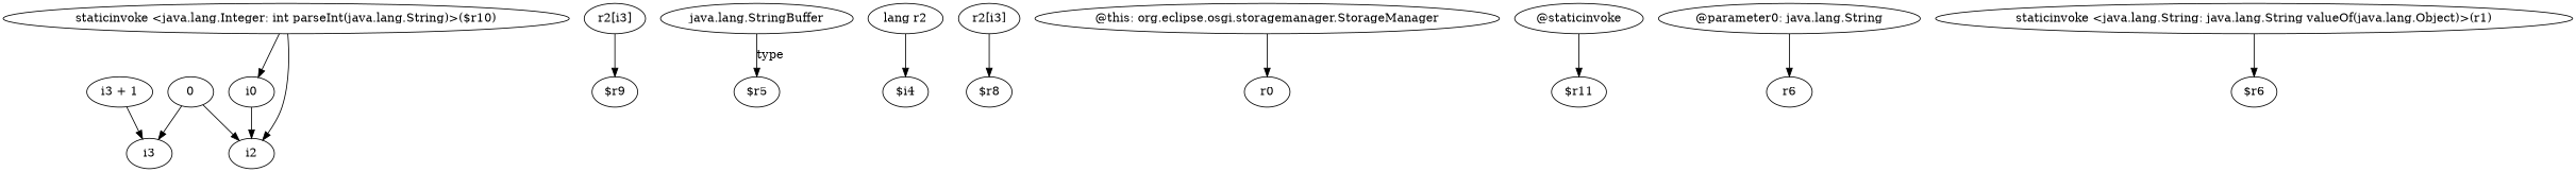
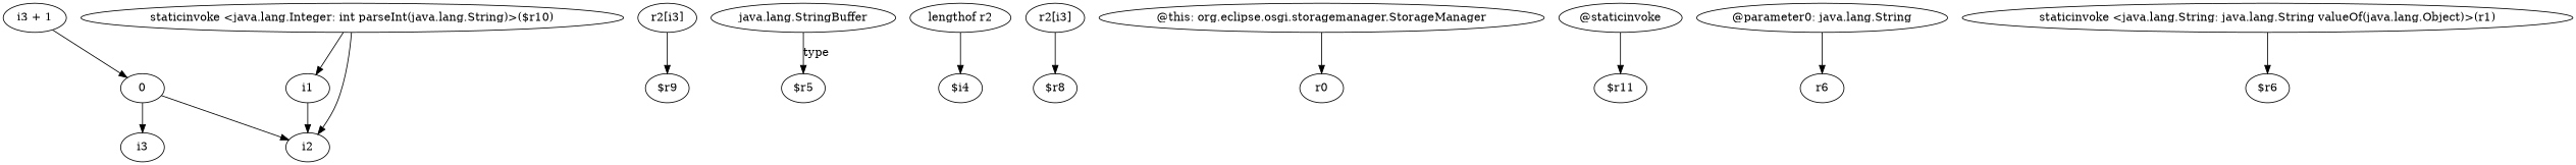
  digraph {
    n1 [label="i3 + 1"]
    n2 [label=i3]
    n3 [label="r2[i3]"]
    n4 [label="$r9"]
    n5 [label="java.lang.StringBuffer"]
    n6 [label="$r5"]
-   n7 [label="lang r2"]
+   n7 [label="lengthof r2"]
    n8 [label="$i4"]
    n9 [label="r2[i3]"]
    n10 [label="$r8"]
-   n11 [label=i0]
+   n11 [label=i1]
    n12 [label=i2]
    n13 [label="staticinvoke <java.lang.Integer: int parseInt(java.lang.String)>($r10)"]
    n14 [label="@this: org.eclipse.osgi.storagemanager.StorageManager"]
    n15 [label=r0]
    n16 [label=0]
    n17 [label="@staticinvoke"]
    n18 [label="$r11"]
    n19 [label="@parameter0: java.lang.String"]
    n20 [label=r6]
    n21 [label="staticinvoke <java.lang.String: java.lang.String valueOf(java.lang.Object)>(r1)"]
    n22 [label="$r6"]
-   n1 -> n2
+   n1 -> n16
    n3 -> n4
    n5 -> n6 [label=type]
    n7 -> n8
    n9 -> n10
    n11 -> n12
    n13 -> n11
    n13 -> n12
    n14 -> n15
    n16 -> n2
    n16 -> n12
    n17 -> n18
    n19 -> n20
    n21 -> n22
  }
